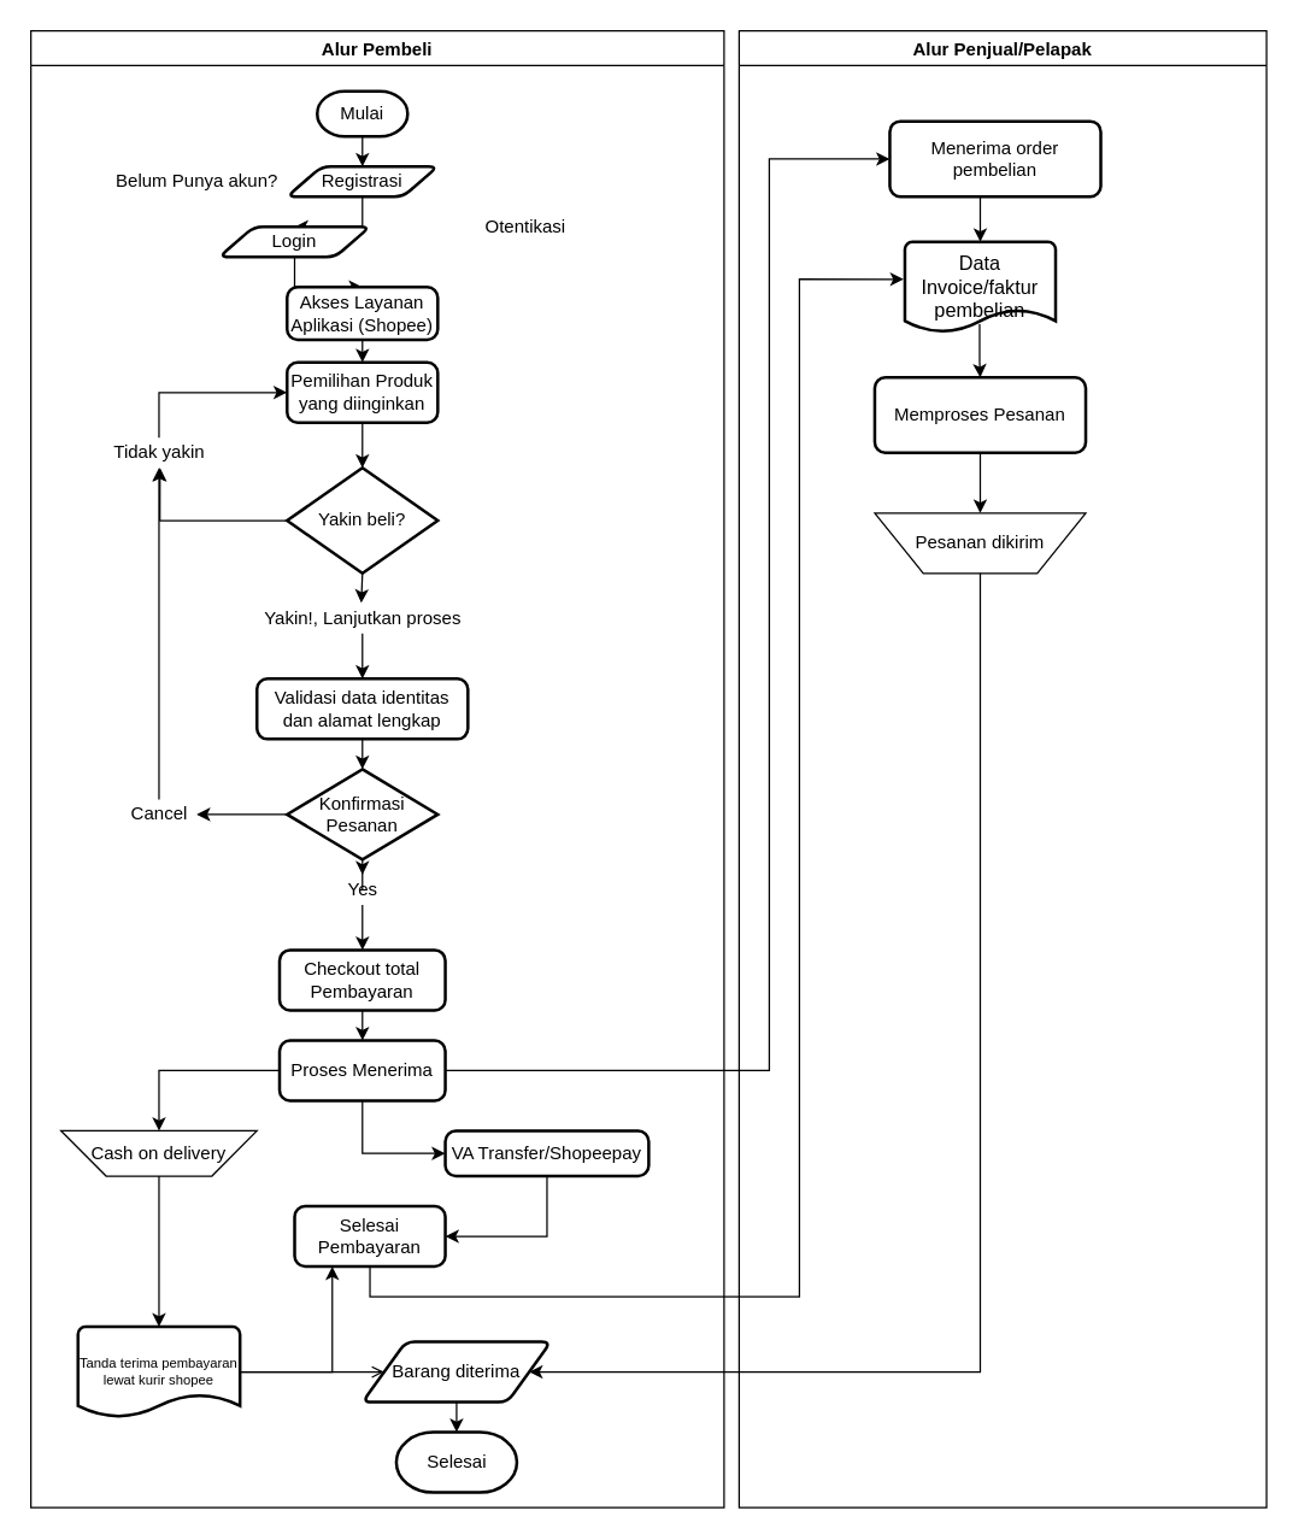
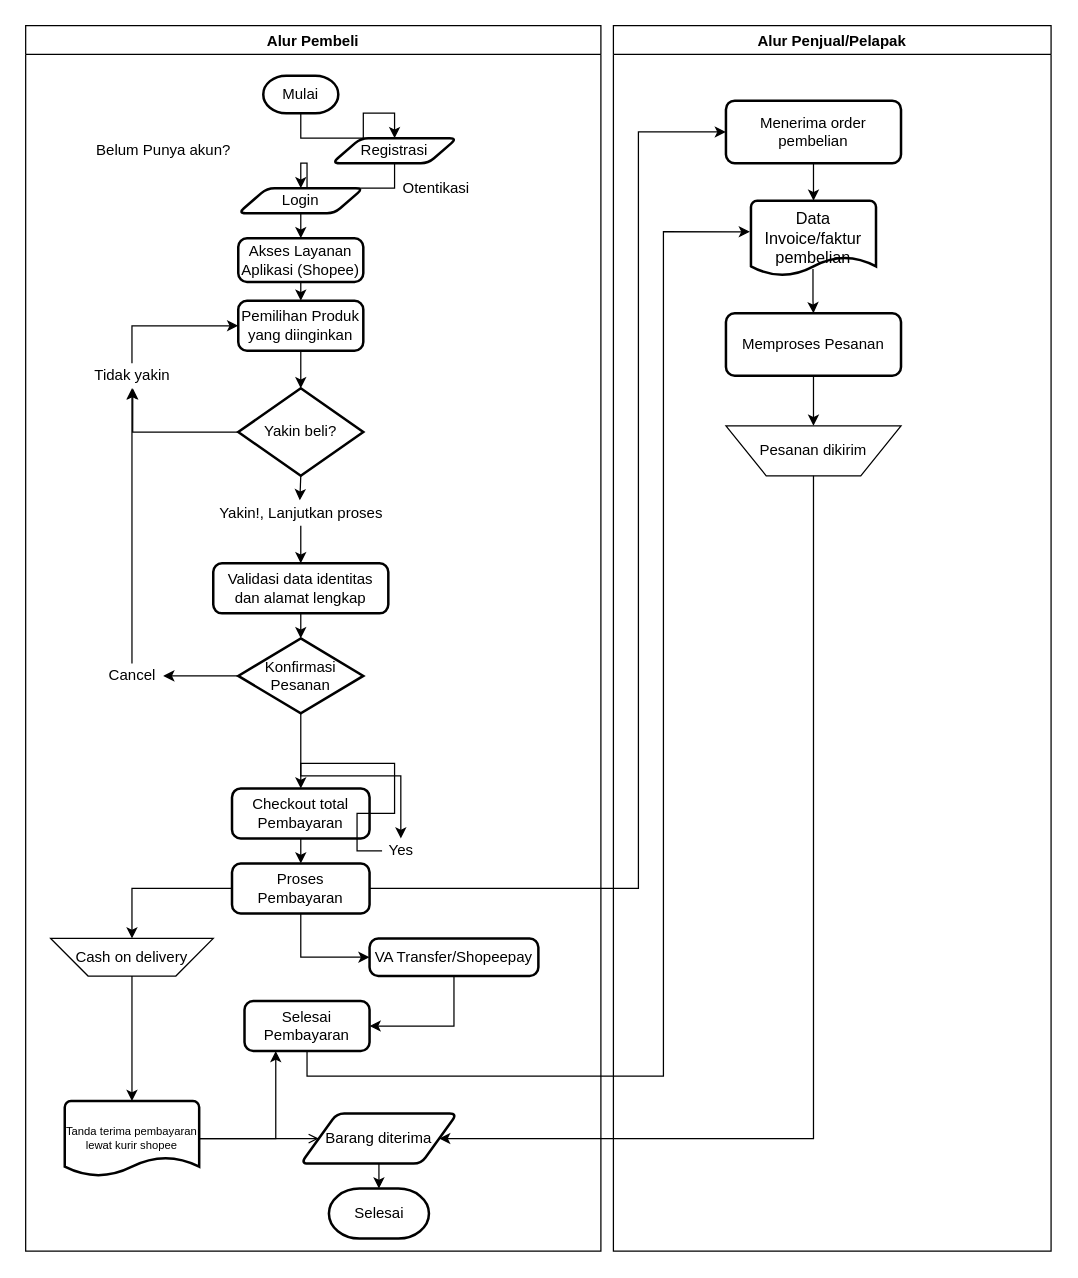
  <mxCell id="0" />
  <mxCell id="1" parent="0" />
  <mxCell id="2" value="Alur Pembeli" style="swimlane;" parent="1" vertex="1"><mxGeometry x="20" y="20" width="460" height="980" as="geometry" /></mxCell>
  <mxCell id="3" style="edgeStyle=orthogonalEdgeStyle;rounded=0;orthogonalLoop=1;jettySize=auto;html=1;exitX=0.5;exitY=1;exitDx=0;exitDy=0;exitPerimeter=0;entryX=0.5;entryY=0;entryDx=0;entryDy=0;" parent="2" source="4" target="15" edge="1"><mxGeometry relative="1" as="geometry" /></mxCell>
  <mxCell id="4" value="Mulai" style="strokeWidth=2;html=1;shape=mxgraph.flowchart.terminator;whiteSpace=wrap;" parent="2" vertex="1"><mxGeometry x="190" y="40" width="60" height="30" as="geometry" /></mxCell>
  <mxCell id="5" style="edgeStyle=orthogonalEdgeStyle;rounded=0;orthogonalLoop=1;jettySize=auto;html=1;exitX=0.5;exitY=1;exitDx=0;exitDy=0;entryX=0.5;entryY=0;entryDx=0;entryDy=0;startArrow=none;" parent="2" source="16" target="11" edge="1"><mxGeometry relative="1" as="geometry"><mxPoint x="220" y="130" as="sourcePoint" /><mxPoint x="220" y="150" as="targetPoint" /></mxGeometry></mxCell>
  <mxCell id="6" value="Otentikasi&lt;br&gt;" style="text;html=1;align=center;verticalAlign=middle;resizable=0;points=[];autosize=1;strokeColor=none;fillColor=none;" parent="2" vertex="1"><mxGeometry x="292.5" y="120" width="70" height="20" as="geometry" /></mxCell>
  <mxCell id="7" value="Belum Punya akun?" style="text;html=1;align=center;verticalAlign=middle;resizable=0;points=[];autosize=1;strokeColor=none;fillColor=none;" parent="2" vertex="1"><mxGeometry x="50" y="90" width="120" height="20" as="geometry" /></mxCell>
  <mxCell id="8" style="edgeStyle=orthogonalEdgeStyle;rounded=0;orthogonalLoop=1;jettySize=auto;html=1;exitX=0;exitY=0.5;exitDx=0;exitDy=0;exitPerimeter=0;entryX=0.508;entryY=0.998;entryDx=0;entryDy=0;entryPerimeter=0;" parent="2" source="9" target="18" edge="1"><mxGeometry relative="1" as="geometry" /></mxCell>
  <mxCell id="9" value="Yakin beli?" style="strokeWidth=2;html=1;shape=mxgraph.flowchart.decision;whiteSpace=wrap;" parent="2" vertex="1"><mxGeometry x="170" y="290" width="100" height="70" as="geometry" /></mxCell>
  <mxCell id="10" style="edgeStyle=orthogonalEdgeStyle;rounded=0;orthogonalLoop=1;jettySize=auto;html=1;exitX=0.5;exitY=1;exitDx=0;exitDy=0;entryX=0.5;entryY=0;entryDx=0;entryDy=0;" parent="2" source="11" target="13" edge="1"><mxGeometry relative="1" as="geometry" /></mxCell>
  <mxCell id="11" value="&lt;span&gt;Akses Layanan Aplikasi (Shopee)&lt;/span&gt;" style="rounded=1;whiteSpace=wrap;html=1;absoluteArcSize=1;arcSize=14;strokeWidth=2;" parent="2" vertex="1"><mxGeometry x="170" y="170" width="100" height="35" as="geometry" /></mxCell>
  <mxCell id="12" style="edgeStyle=orthogonalEdgeStyle;rounded=0;orthogonalLoop=1;jettySize=auto;html=1;exitX=0.5;exitY=1;exitDx=0;exitDy=0;entryX=0.5;entryY=0;entryDx=0;entryDy=0;entryPerimeter=0;" parent="2" source="13" target="9" edge="1"><mxGeometry relative="1" as="geometry" /></mxCell>
  <mxCell id="13" value="&lt;span&gt;Pemilihan Produk yang diinginkan&lt;/span&gt;" style="rounded=1;whiteSpace=wrap;html=1;absoluteArcSize=1;arcSize=14;strokeWidth=2;" parent="2" vertex="1"><mxGeometry x="170" y="220" width="100" height="40" as="geometry" /></mxCell>
  <mxCell id="14" style="edgeStyle=orthogonalEdgeStyle;rounded=0;orthogonalLoop=1;jettySize=auto;html=1;exitX=0.5;exitY=1;exitDx=0;exitDy=0;entryX=0.5;entryY=0;entryDx=0;entryDy=0;" parent="2" source="15" target="16" edge="1"><mxGeometry relative="1" as="geometry" /></mxCell>
- <mxCell id="15" value="Registrasi" style="shape=parallelogram;html=1;strokeWidth=2;perimeter=parallelogramPerimeter;whiteSpace=wrap;rounded=1;arcSize=12;size=0.23;" parent="2" vertex="1"><mxGeometry x="170" y="90" width="100" height="20" as="geometry" /></mxCell>
- <mxCell id="16" value="Login" style="shape=parallelogram;html=1;strokeWidth=2;perimeter=parallelogramPerimeter;whiteSpace=wrap;rounded=1;arcSize=12;size=0.23;" parent="2" vertex="1"><mxGeometry x="125" y="130" width="100" height="20" as="geometry" /></mxCell>
+ <mxCell id="15" value="Registrasi" style="shape=parallelogram;html=1;strokeWidth=2;perimeter=parallelogramPerimeter;whiteSpace=wrap;rounded=1;arcSize=12;size=0.23;" parent="2" vertex="1"><mxGeometry x="245" y="90" width="100" height="20" as="geometry" /></mxCell>
+ <mxCell id="16" value="Login" style="shape=parallelogram;html=1;strokeWidth=2;perimeter=parallelogramPerimeter;whiteSpace=wrap;rounded=1;arcSize=12;size=0.23;" parent="2" vertex="1"><mxGeometry x="170" y="130" width="100" height="20" as="geometry" /></mxCell>
  <mxCell id="17" style="edgeStyle=orthogonalEdgeStyle;rounded=0;orthogonalLoop=1;jettySize=auto;html=1;entryX=0;entryY=0.5;entryDx=0;entryDy=0;" parent="2" source="18" target="13" edge="1"><mxGeometry relative="1" as="geometry"><Array as="points"><mxPoint x="85" y="240" /></Array></mxGeometry></mxCell>
  <mxCell id="18" value="Tidak yakin" style="text;html=1;align=center;verticalAlign=middle;resizable=0;points=[];autosize=1;strokeColor=none;fillColor=none;" parent="2" vertex="1"><mxGeometry x="45" y="270" width="80" height="20" as="geometry" /></mxCell>
  <mxCell id="19" style="edgeStyle=orthogonalEdgeStyle;rounded=0;orthogonalLoop=1;jettySize=auto;html=1;entryX=0.5;entryY=0;entryDx=0;entryDy=0;" parent="2" source="20" target="22" edge="1"><mxGeometry relative="1" as="geometry" /></mxCell>
  <mxCell id="20" value="Yakin!, Lanjutkan proses" style="text;html=1;align=center;verticalAlign=middle;resizable=0;points=[];autosize=1;strokeColor=none;fillColor=none;" parent="2" vertex="1"><mxGeometry x="145" y="380" width="150" height="20" as="geometry" /></mxCell>
  <mxCell id="21" style="edgeStyle=orthogonalEdgeStyle;rounded=0;orthogonalLoop=1;jettySize=auto;html=1;exitX=0.5;exitY=1;exitDx=0;exitDy=0;entryX=0.5;entryY=0;entryDx=0;entryDy=0;entryPerimeter=0;" parent="2" source="22" target="25" edge="1"><mxGeometry relative="1" as="geometry" /></mxCell>
  <mxCell id="22" value="Validasi data identitas dan alamat lengkap" style="rounded=1;whiteSpace=wrap;html=1;absoluteArcSize=1;arcSize=14;strokeWidth=2;" parent="2" vertex="1"><mxGeometry x="150" y="430" width="140" height="40" as="geometry" /></mxCell>
  <mxCell id="23" style="edgeStyle=orthogonalEdgeStyle;rounded=0;orthogonalLoop=1;jettySize=auto;html=1;exitX=0;exitY=0.5;exitDx=0;exitDy=0;exitPerimeter=0;" parent="2" source="25" target="29" edge="1"><mxGeometry relative="1" as="geometry" /></mxCell>
  <mxCell id="24" style="edgeStyle=orthogonalEdgeStyle;rounded=0;orthogonalLoop=1;jettySize=auto;html=1;exitX=0.5;exitY=1;exitDx=0;exitDy=0;exitPerimeter=0;" parent="2" source="25" target="31" edge="1"><mxGeometry relative="1" as="geometry" /></mxCell>
  <mxCell id="25" value="Konfirmasi Pesanan" style="strokeWidth=2;html=1;shape=mxgraph.flowchart.decision;whiteSpace=wrap;" parent="2" vertex="1"><mxGeometry x="170" y="490" width="100" height="60" as="geometry" /></mxCell>
  <mxCell id="26" style="edgeStyle=orthogonalEdgeStyle;rounded=0;orthogonalLoop=1;jettySize=auto;html=1;exitX=0.5;exitY=1;exitDx=0;exitDy=0;entryX=0.5;entryY=0;entryDx=0;entryDy=0;" parent="2" source="27" target="34" edge="1"><mxGeometry relative="1" as="geometry" /></mxCell>
  <mxCell id="27" value="Checkout total Pembayaran" style="rounded=1;whiteSpace=wrap;html=1;absoluteArcSize=1;arcSize=14;strokeWidth=2;" parent="2" vertex="1"><mxGeometry x="165" y="610" width="110" height="40" as="geometry" /></mxCell>
  <mxCell id="28" style="edgeStyle=orthogonalEdgeStyle;rounded=0;orthogonalLoop=1;jettySize=auto;html=1;" parent="2" source="29" target="18" edge="1"><mxGeometry relative="1" as="geometry" /></mxCell>
  <mxCell id="29" value="Cancel" style="text;html=1;align=center;verticalAlign=middle;resizable=0;points=[];autosize=1;strokeColor=none;fillColor=none;" parent="2" vertex="1"><mxGeometry x="60" y="510" width="50" height="20" as="geometry" /></mxCell>
  <mxCell id="30" style="edgeStyle=orthogonalEdgeStyle;rounded=0;orthogonalLoop=1;jettySize=auto;html=1;entryX=0.5;entryY=0;entryDx=0;entryDy=0;" parent="2" source="31" target="27" edge="1"><mxGeometry relative="1" as="geometry" /></mxCell>
- <mxCell id="31" value="Yes" style="text;html=1;align=center;verticalAlign=middle;resizable=0;points=[];autosize=1;strokeColor=none;fillColor=none;" parent="2" vertex="1"><mxGeometry x="205" y="560" width="30" height="20" as="geometry" /></mxCell>
+ <mxCell id="31" value="Yes" style="text;html=1;align=center;verticalAlign=middle;resizable=0;points=[];autosize=1;strokeColor=none;fillColor=none;" parent="2" vertex="1"><mxGeometry x="285" y="650" width="30" height="20" as="geometry" /></mxCell>
  <mxCell id="32" style="edgeStyle=orthogonalEdgeStyle;rounded=0;orthogonalLoop=1;jettySize=auto;html=1;entryX=0.5;entryY=0;entryDx=0;entryDy=0;" parent="2" source="34" target="36" edge="1"><mxGeometry relative="1" as="geometry" /></mxCell>
  <mxCell id="33" style="edgeStyle=orthogonalEdgeStyle;rounded=0;orthogonalLoop=1;jettySize=auto;html=1;exitX=0.5;exitY=1;exitDx=0;exitDy=0;entryX=0;entryY=0.5;entryDx=0;entryDy=0;" parent="2" source="34" target="38" edge="1"><mxGeometry relative="1" as="geometry" /></mxCell>
- <mxCell id="34" value="Proses Menerima" style="rounded=1;whiteSpace=wrap;html=1;absoluteArcSize=1;arcSize=14;strokeWidth=2;" parent="2" vertex="1"><mxGeometry x="165" y="670" width="110" height="40" as="geometry" /></mxCell>
+ <mxCell id="34" value="Proses Pembayaran" style="rounded=1;whiteSpace=wrap;html=1;absoluteArcSize=1;arcSize=14;strokeWidth=2;" parent="2" vertex="1"><mxGeometry x="165" y="670" width="110" height="40" as="geometry" /></mxCell>
  <mxCell id="35" style="edgeStyle=orthogonalEdgeStyle;rounded=0;orthogonalLoop=1;jettySize=auto;html=1;exitX=0.5;exitY=1;exitDx=0;exitDy=0;entryX=0.5;entryY=0;entryDx=0;entryDy=0;entryPerimeter=0;fontSize=8;" parent="2" source="36" target="46" edge="1"><mxGeometry relative="1" as="geometry" /></mxCell>
  <mxCell id="36" value="Cash on delivery" style="verticalLabelPosition=middle;verticalAlign=middle;html=1;shape=trapezoid;perimeter=trapezoidPerimeter;whiteSpace=wrap;size=0.23;arcSize=10;flipV=1;labelPosition=center;align=center;" parent="2" vertex="1"><mxGeometry x="20" y="730" width="130" height="30" as="geometry" /></mxCell>
  <mxCell id="37" style="edgeStyle=orthogonalEdgeStyle;rounded=0;orthogonalLoop=1;jettySize=auto;html=1;exitX=0.5;exitY=1;exitDx=0;exitDy=0;entryX=1;entryY=0.5;entryDx=0;entryDy=0;" parent="2" source="38" target="43" edge="1"><mxGeometry relative="1" as="geometry" /></mxCell>
  <mxCell id="38" value="VA Transfer/Shopeepay" style="rounded=1;whiteSpace=wrap;html=1;absoluteArcSize=1;arcSize=14;strokeWidth=2;" parent="2" vertex="1"><mxGeometry x="275" y="730" width="135" height="30" as="geometry" /></mxCell>
  <mxCell id="39" style="edgeStyle=orthogonalEdgeStyle;rounded=0;orthogonalLoop=1;jettySize=auto;html=1;exitX=0.5;exitY=1;exitDx=0;exitDy=0;entryX=0.5;entryY=0;entryDx=0;entryDy=0;entryPerimeter=0;" parent="2" source="40" target="41" edge="1"><mxGeometry relative="1" as="geometry" /></mxCell>
  <mxCell id="40" value="Barang diterima" style="shape=parallelogram;html=1;strokeWidth=2;perimeter=parallelogramPerimeter;whiteSpace=wrap;rounded=1;arcSize=12;size=0.23;" parent="2" vertex="1"><mxGeometry x="220" y="870" width="125" height="40" as="geometry" /></mxCell>
  <mxCell id="41" value="Selesai" style="strokeWidth=2;html=1;shape=mxgraph.flowchart.terminator;whiteSpace=wrap;" parent="2" vertex="1"><mxGeometry x="242.5" y="930" width="80" height="40" as="geometry" /></mxCell>
  <mxCell id="42" style="edgeStyle=orthogonalEdgeStyle;rounded=0;orthogonalLoop=1;jettySize=auto;html=1;exitX=0.5;exitY=1;exitDx=0;exitDy=0;exitPerimeter=0;entryX=0.495;entryY=-0.02;entryDx=0;entryDy=0;entryPerimeter=0;" parent="2" source="9" target="20" edge="1"><mxGeometry relative="1" as="geometry"><mxPoint x="250" y="350" as="targetPoint" /></mxGeometry></mxCell>
  <mxCell id="43" value="Selesai Pembayaran" style="rounded=1;whiteSpace=wrap;html=1;absoluteArcSize=1;arcSize=14;strokeWidth=2;" parent="2" vertex="1"><mxGeometry x="175" y="780" width="100" height="40" as="geometry" /></mxCell>
  <mxCell id="44" style="edgeStyle=orthogonalEdgeStyle;rounded=0;orthogonalLoop=1;jettySize=auto;html=1;exitX=1;exitY=0.5;exitDx=0;exitDy=0;exitPerimeter=0;entryX=0;entryY=0.5;entryDx=0;entryDy=0;fontSize=8;endArrow=open;" parent="2" source="46" target="40" edge="1"><mxGeometry relative="1" as="geometry"><Array as="points"><mxPoint x="170" y="890" /><mxPoint x="170" y="890" /></Array></mxGeometry></mxCell>
  <mxCell id="45" style="edgeStyle=orthogonalEdgeStyle;rounded=0;orthogonalLoop=1;jettySize=auto;html=1;exitX=1;exitY=0.5;exitDx=0;exitDy=0;exitPerimeter=0;entryX=0.25;entryY=1;entryDx=0;entryDy=0;fontSize=10;" parent="2" source="46" target="43" edge="1"><mxGeometry relative="1" as="geometry" /></mxCell>
  <mxCell id="46" value="Tanda terima pembayaran&lt;br style=&quot;font-size: 9px;&quot;&gt;lewat kurir shopee" style="strokeWidth=2;html=1;shape=mxgraph.flowchart.document2;whiteSpace=wrap;size=0.25;fontSize=9;" parent="2" vertex="1"><mxGeometry x="31.25" y="860" width="107.5" height="60" as="geometry" /></mxCell>
  <mxCell id="47" value="Alur Penjual/Pelapak" style="swimlane;" parent="1" vertex="1"><mxGeometry x="490" y="20" width="350" height="980" as="geometry" /></mxCell>
  <mxCell id="48" style="edgeStyle=orthogonalEdgeStyle;rounded=0;orthogonalLoop=1;jettySize=auto;html=1;exitX=0.5;exitY=1;exitDx=0;exitDy=0;entryX=0.5;entryY=0;entryDx=0;entryDy=0;entryPerimeter=0;" parent="47" source="49" target="51" edge="1"><mxGeometry relative="1" as="geometry" /></mxCell>
- <mxCell id="49" value="Menerima order pembelian" style="rounded=1;whiteSpace=wrap;html=1;absoluteArcSize=1;arcSize=14;strokeWidth=2;" parent="47" vertex="1"><mxGeometry x="100" y="60" width="140" height="50" as="geometry" /></mxCell>
+ <mxCell id="49" value="Menerima order pembelian" style="rounded=1;whiteSpace=wrap;html=1;absoluteArcSize=1;arcSize=14;strokeWidth=2;" parent="47" vertex="1"><mxGeometry x="90" y="60" width="140" height="50" as="geometry" /></mxCell>
  <mxCell id="50" value="" style="edgeStyle=orthogonalEdgeStyle;rounded=0;orthogonalLoop=1;jettySize=auto;html=1;exitX=0.496;exitY=0.909;exitDx=0;exitDy=0;exitPerimeter=0;" parent="47" source="51" target="53" edge="1"><mxGeometry relative="1" as="geometry" /></mxCell>
  <mxCell id="51" value="Data Invoice/faktur pembelian" style="strokeWidth=2;shape=mxgraph.flowchart.document2;size=0.25;fontSize=13;fontColor=default;whiteSpace=wrap;html=1;spacing=2;align=center;fontStyle=0" parent="47" vertex="1"><mxGeometry x="110" y="140" width="100" height="60" as="geometry" /></mxCell>
  <mxCell id="52" style="edgeStyle=orthogonalEdgeStyle;rounded=0;orthogonalLoop=1;jettySize=auto;html=1;exitX=0.5;exitY=1;exitDx=0;exitDy=0;entryX=0.5;entryY=0;entryDx=0;entryDy=0;" parent="47" source="53" target="54" edge="1"><mxGeometry relative="1" as="geometry" /></mxCell>
  <mxCell id="53" value="Memproses Pesanan" style="rounded=1;whiteSpace=wrap;html=1;absoluteArcSize=1;arcSize=14;strokeWidth=2;" parent="47" vertex="1"><mxGeometry x="90" y="230" width="140" height="50" as="geometry" /></mxCell>
  <mxCell id="54" value="Pesanan dikirim" style="verticalLabelPosition=middle;verticalAlign=middle;html=1;shape=trapezoid;perimeter=trapezoidPerimeter;whiteSpace=wrap;size=0.23;arcSize=10;flipV=1;labelPosition=center;align=center;" parent="47" vertex="1"><mxGeometry x="90" y="320" width="140" height="40" as="geometry" /></mxCell>
  <mxCell id="55" style="edgeStyle=orthogonalEdgeStyle;rounded=0;orthogonalLoop=1;jettySize=auto;html=1;entryX=0;entryY=0.5;entryDx=0;entryDy=0;" parent="1" target="49" edge="1"><mxGeometry relative="1" as="geometry"><mxPoint x="500" y="140" as="targetPoint" /><mxPoint x="295" y="710" as="sourcePoint" /><Array as="points"><mxPoint x="295" y="710" /><mxPoint x="510" y="710" /><mxPoint x="510" y="105" /></Array></mxGeometry></mxCell>
  <mxCell id="56" style="edgeStyle=orthogonalEdgeStyle;rounded=0;orthogonalLoop=1;jettySize=auto;html=1;exitX=0.5;exitY=1;exitDx=0;exitDy=0;entryX=1;entryY=0.5;entryDx=0;entryDy=0;" parent="1" source="54" target="40" edge="1"><mxGeometry relative="1" as="geometry"><mxPoint x="320" y="890" as="targetPoint" /><Array as="points"><mxPoint x="650" y="910" /></Array></mxGeometry></mxCell>
  <mxCell id="57" style="edgeStyle=orthogonalEdgeStyle;rounded=0;orthogonalLoop=1;jettySize=auto;html=1;exitX=0.5;exitY=1;exitDx=0;exitDy=0;entryX=-0.008;entryY=0.414;entryDx=0;entryDy=0;entryPerimeter=0;" parent="1" source="43" target="51" edge="1"><mxGeometry relative="1" as="geometry"><Array as="points"><mxPoint x="245" y="860" /><mxPoint x="530" y="860" /><mxPoint x="530" y="185" /></Array></mxGeometry></mxCell>
